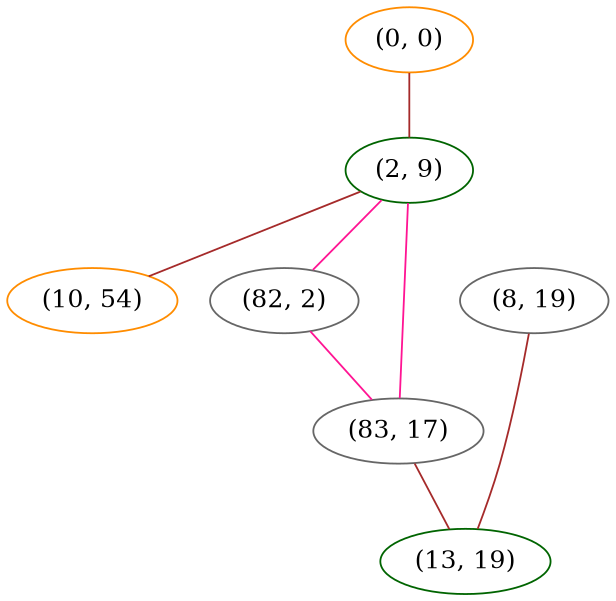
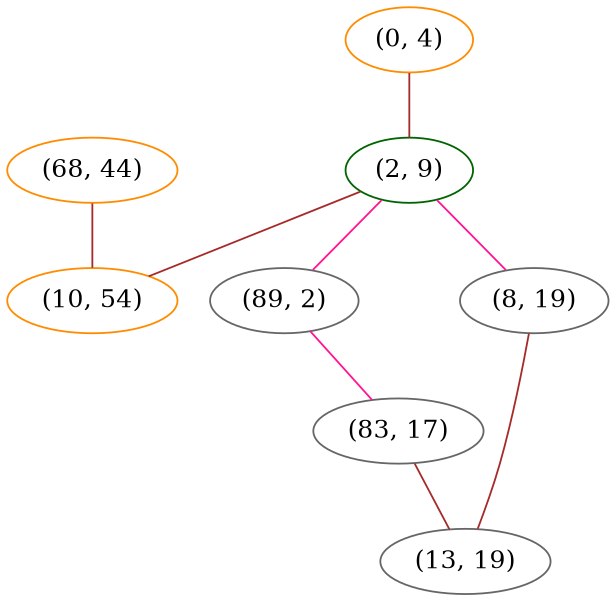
  graph {
    node [color=darkorange]
    edge [color=brown weight=1]
    "(2, 9)" [color=darkgreen]
-   "(0, 0)"
-   "(82, 2)" [color=gray40]
+   "(0, 0)" [label="(0, 4)"]
+   "(82, 2)" [color=gray40 label="(89, 2)"]
    "(8, 19)" [color=gray40]
    "(10, 54)"
    "(83, 17)" [color=gray40]
-   "(13, 19)" [color=darkgreen]
+   "(13, 19)" [color=gray40]
+   "(68, 44)"
    "(2, 9)" -- "(82, 2)" [color=deeppink]
-   "(2, 9)" -- "(83, 17)" [color=deeppink weight=3]
+   "(2, 9)" -- "(8, 19)" [color=deeppink weight=3]
    "(2, 9)" -- "(10, 54)" [weight=3]
    "(0, 0)" -- "(2, 9)" [weight=4]
    "(82, 2)" -- "(83, 17)" [color=deeppink weight=3]
    "(8, 19)" -- "(13, 19)"
    "(83, 17)" -- "(13, 19)"
+   "(68, 44)" -- "(10, 54)"
  }
